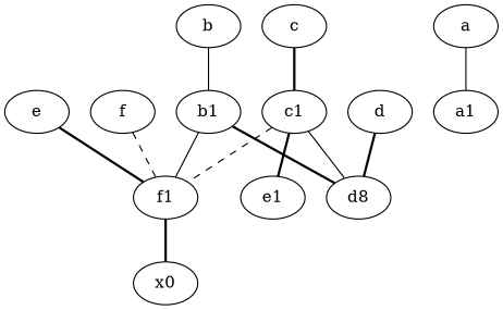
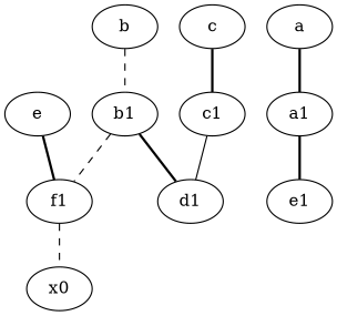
  graph {
    node [labelfontsize=50]
    edge [style=bold]
    f1
    x0
-   d
-   d1 [label=d8]
-   f
+   d1
    e
    c
    c1
    a
    a1
    e1
    b1
    b
-   f1 -- x0
-   d -- d1
-   f -- f1 [style=dashed]
+   f1 -- x0 [style=dashed]
    e -- f1
    c -- c1
-   c1 -- f1 [style=dashed]
    c1 -- d1 [style=solid]
-   a -- a1 [style=solid]
-   c1 -- e1
-   b1 -- f1 [style=solid]
+   a -- a1
+   a1 -- e1
+   b1 -- f1 [style=dashed]
    b1 -- d1
-   b -- b1 [style=solid]
+   b -- b1 [style=dashed]
  }
